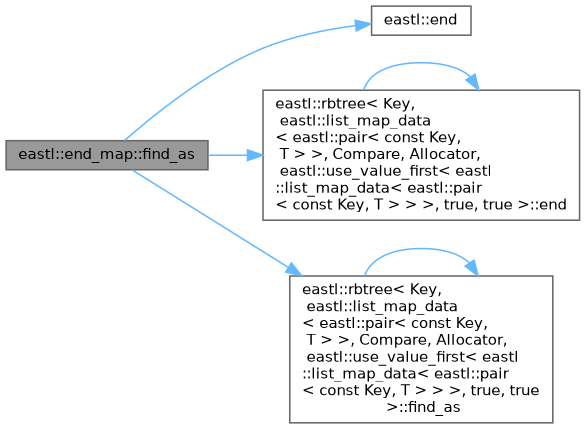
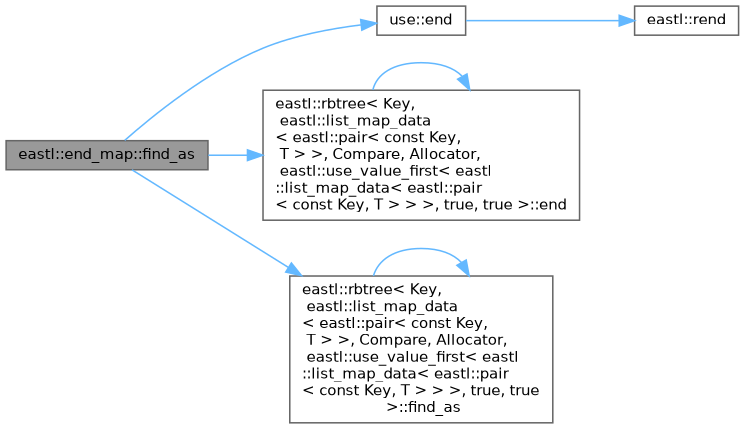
  digraph {
    rankdir=LR
    node [color=grey40 fillcolor=white fontname=Helvetica fontsize=10 shape=box style=filled]
    edge [color=steelblue1 fontname=Helvetica fontsize=10 labelfontname=Helvetica labelfontsize=10 style=solid]
    n1 [color=gray40 fillcolor=grey60 fontcolor=black height=0.2 label="eastl::end_map::find_as" width=0.4]
-   n2 [height=0.2 label="eastl::end" width=0.4]
+   n2 [height=0.2 label="use::end" width=0.4]
    n3 [height=0.2 label="eastl::rbtree\< Key,\l eastl::list_map_data\l\< eastl::pair\< const Key,\l T \> \>, Compare, Allocator,\l eastl::use_value_first\< eastl\l::list_map_data\< eastl::pair\l\< const Key, T \> \> \>, true, true \>::end" width=0.4]
    n4 [height=0.2 label="eastl::rbtree\< Key,\l eastl::list_map_data\l\< eastl::pair\< const Key,\l T \> \>, Compare, Allocator,\l eastl::use_value_first\< eastl\l::list_map_data\< eastl::pair\l\< const Key, T \> \> \>, true, true\l \>::find_as" width=0.4]
+   n5 [height=0.2 label="eastl::rend" width=0.4]
    n1 -> n2
    n1 -> n3
    n1 -> n4
+   n2 -> n5
    n3 -> n3
    n4 -> n4
  }
